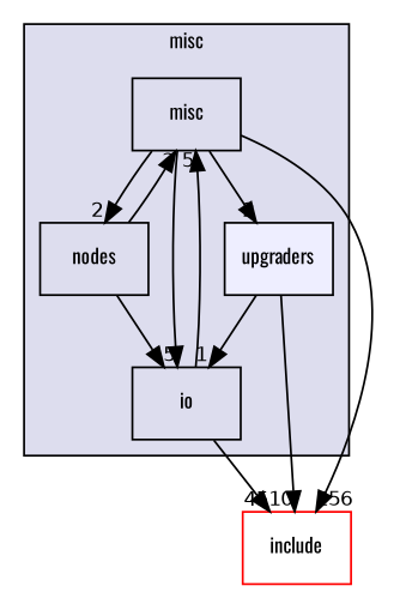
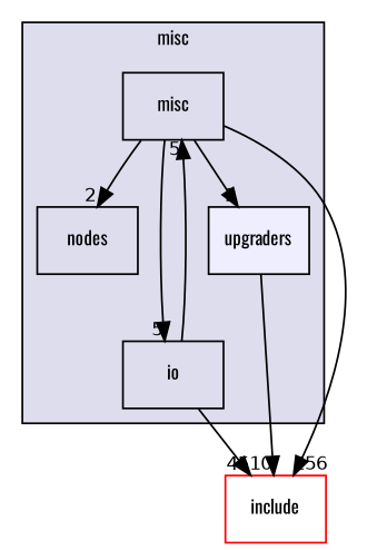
  digraph {
    compound=true
    fontname=Oswald
    node [fontname=Oswald fontsize=10 shape=box]
    edge [fontname=Oswald headlabel=2 labeldistance=1.5 labelfontname=Helvetica labelfontsize=10]
    n1 [label=misc]
    n2 [label=nodes]
    n3 [label=io]
    n4 [fillcolor="#eeeeff" label=upgraders pencolor=black style=filled]
    n5 [color=red fillcolor=white label=include style=filled]
    subgraph cluster_1 {
      bgcolor="#ddddee"
      fontsize=10
      label=misc
      pencolor=black
      n1
      n2
      n3
      n4
    }
    n1 -> n2
    n1 -> n3 [headlabel=5]
    n1 -> n4
    n1 -> n5 [headlabel=256]
-   n2 -> n1 [headlabel=3]
-   n2 -> n3 [headlabel=4]
    n3 -> n1 [headlabel=5]
    n3 -> n5 [headlabel=45]
-   n4 -> n3 [headlabel=1]
    n4 -> n5 [headlabel=10]
  }
